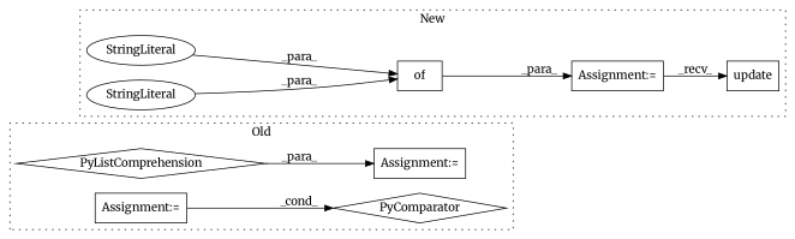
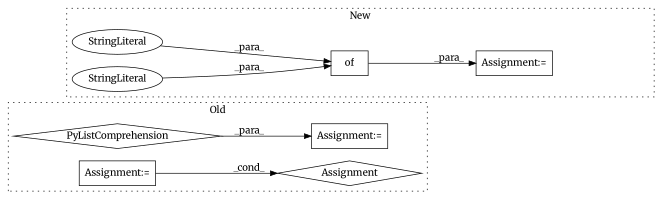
  digraph {
    fontname=Merriweather
    rankdir=LR
    node [a=7 fontname=Merriweather l=1 shape=box]
    edge [fontname=Merriweather]
    n1 [a=109 l=124 label=PyListComprehension s=268 shape=diamond]
-   n2 [a=113 l=54 label=PyComparator s=330 shape=diamond]
+   n2 [a=113 l=54 label=Assignment s=330 shape=diamond]
    n3 [label="Assignment:=" s=148]
    n4 [label="Assignment:=" s=249]
-   n5 [a=32 l="7,1" label=update s="535,562"]
    n6 [label="Assignment:=" s=203]
    n7 [a=32 l="3,1" label=of s="208,333"]
    n8 [a=45 l=16 label=StringLiteral s=301 shape=ellipse]
    n9 [a=45 l=17 label=StringLiteral s=250 shape=ellipse]
    subgraph cluster_1 {
      label=Old
      style=dotted
      n1
      n2
      n3
      n4
    }
    subgraph cluster_2 {
      label=New
      style=dotted
-     n5
      n6
      n7
      n8
      n9
    }
    n1 -> n4 [label=_para_]
    n3 -> n2 [label=_cond_]
-   n6 -> n5 [label=_recv_]
    n7 -> n6 [label=_para_]
    n8 -> n7 [label=_para_]
    n9 -> n7 [label=_para_]
  }
